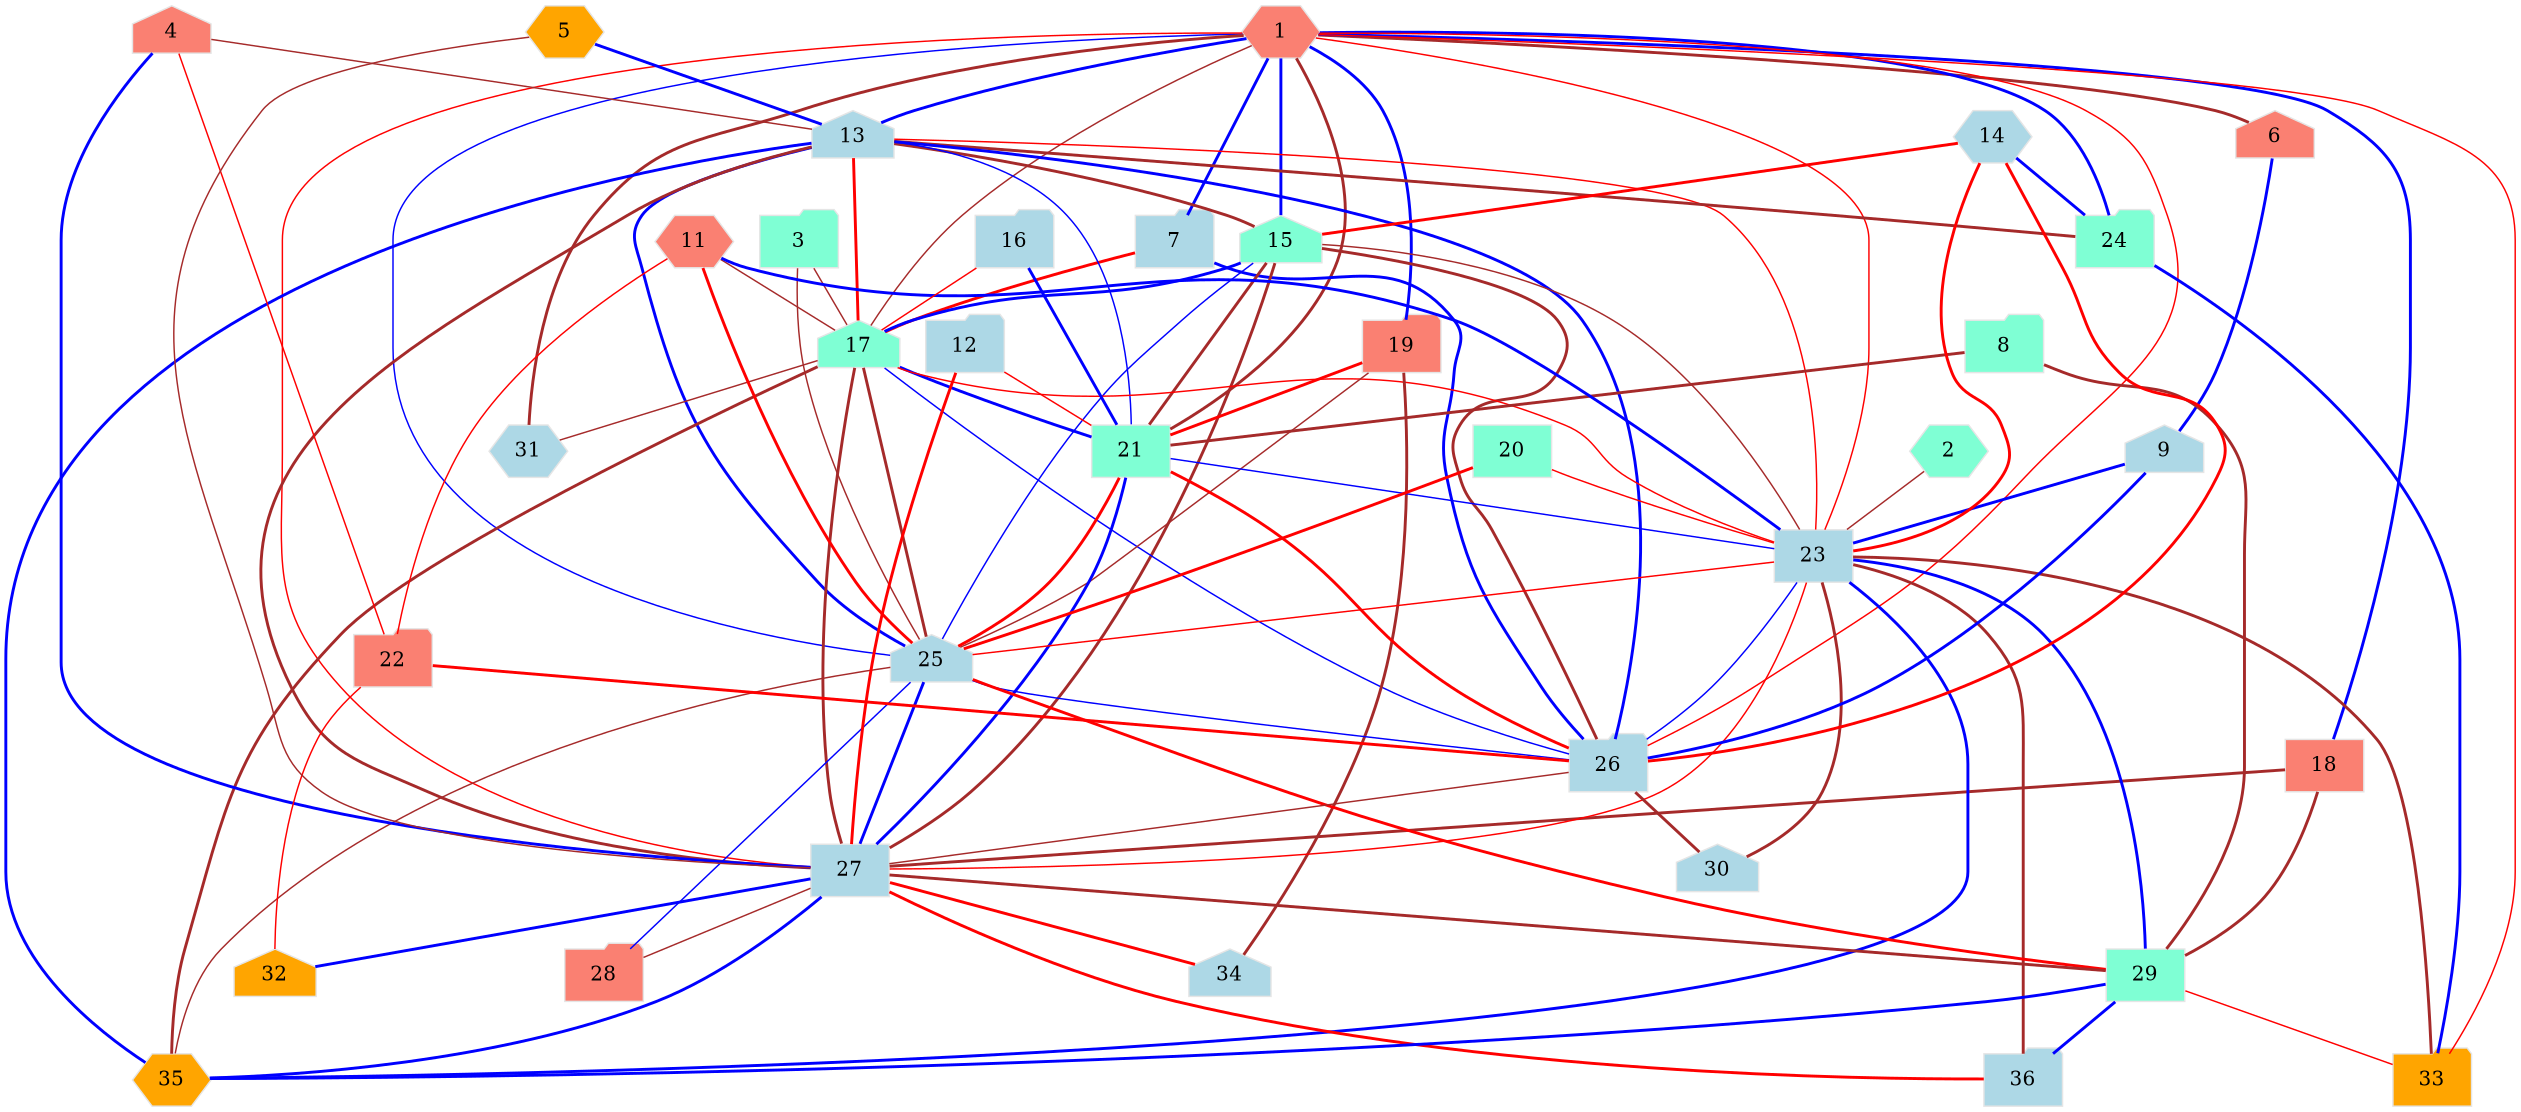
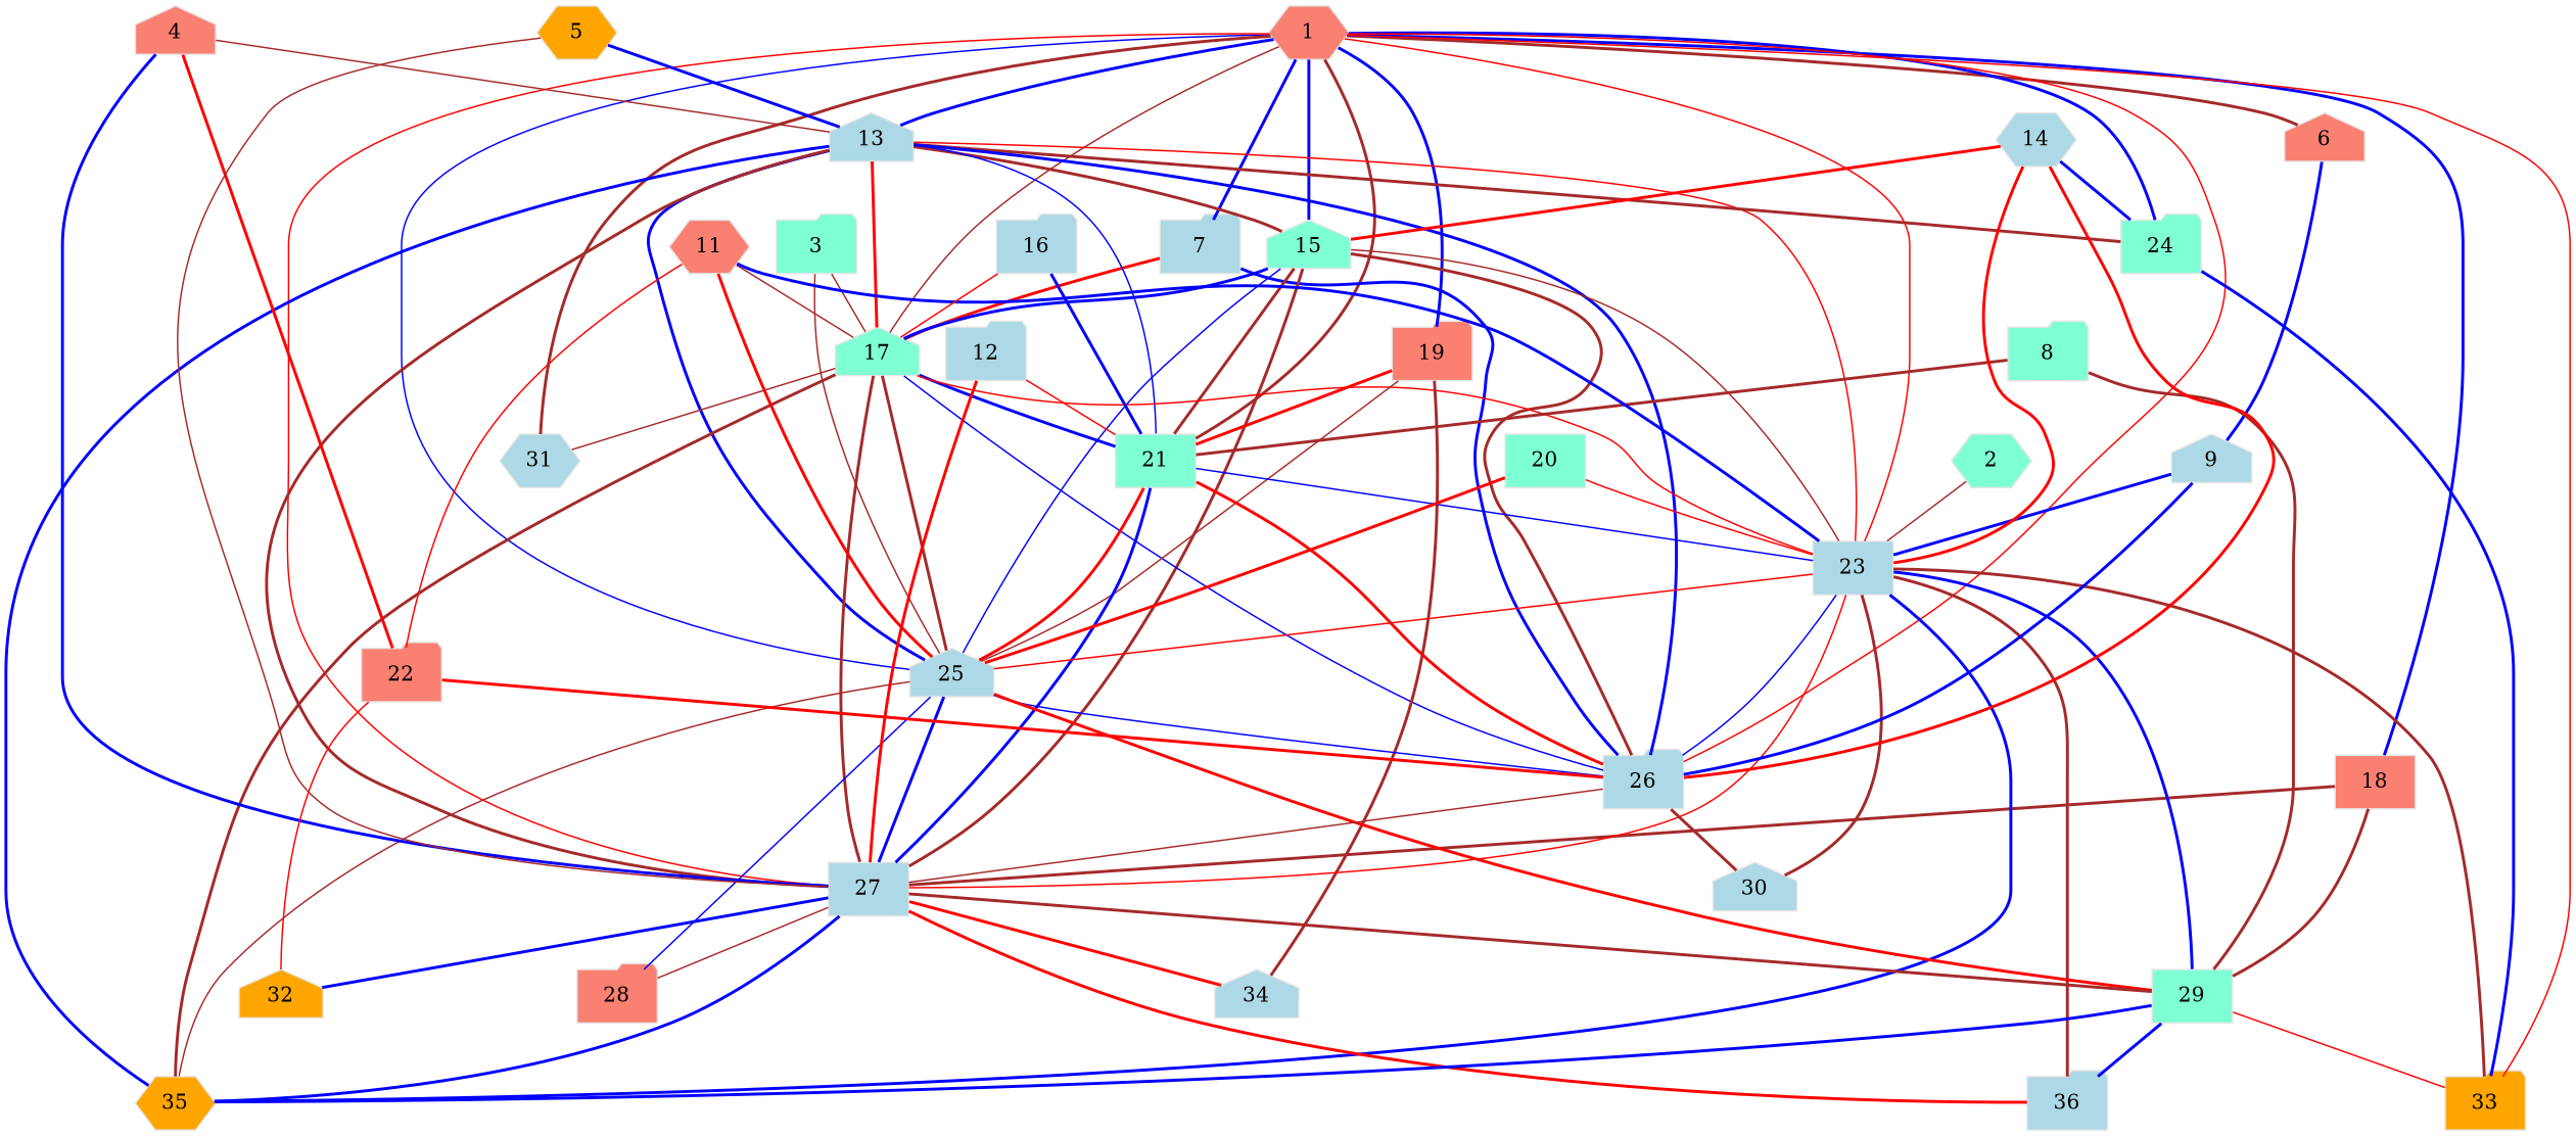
  graph {
    node [color=gray90 fillcolor=lightblue shape=folder style=filled]
    edge [color=blue style=bold weight=1.0]
    1 [fillcolor=salmon shape=hexagon]
    6 [fillcolor=salmon shape=house]
    7
    13 [shape=house]
    15 [fillcolor=aquamarine shape=house]
    17 [fillcolor=aquamarine shape=house]
    18 [fillcolor=salmon shape=box]
    19 [fillcolor=salmon]
    21 [fillcolor=aquamarine shape=box]
    23 [shape=box]
    24 [fillcolor=aquamarine]
    25 [shape=house]
    26
    27 [shape=box]
    31 [shape=hexagon]
    33 [fillcolor=orange]
    9 [shape=house]
    35 [fillcolor=orange shape=hexagon]
    29 [fillcolor=aquamarine shape=box]
    34 [shape=house]
    30 [shape=house]
    36
    28 [fillcolor=salmon]
    32 [fillcolor=orange shape=house]
    2 [fillcolor=aquamarine shape=hexagon]
    3 [fillcolor=aquamarine]
    4 [fillcolor=salmon shape=house]
    22 [fillcolor=salmon]
    5 [fillcolor=orange shape=hexagon]
    8 [fillcolor=aquamarine]
    11 [fillcolor=salmon shape=hexagon]
    12
    14 [shape=hexagon]
    16
    20 [fillcolor=aquamarine shape=box]
    1 -- 6 [color=brown]
    1 -- 7
    1 -- 13 [weight=2.0]
    1 -- 15 [weight=2.0]
    1 -- 17 [color=brown style=solid weight=2.0]
    1 -- 18
    1 -- 19
    1 -- 21 [color=brown weight=2.0]
    1 -- 23 [color=red style=solid weight=2.0]
    1 -- 24
    1 -- 25 [style=solid weight=2.0]
    1 -- 26 [color=red style=solid weight=2.0]
    1 -- 27 [color=red style=solid weight=2.0]
    1 -- 31 [color=brown]
    1 -- 33 [color=red style=solid]
    6 -- 9
    7 -- 17 [color=red]
    7 -- 26
    13 -- 15 [color=brown]
    13 -- 17 [color=red]
    13 -- 21 [style=solid]
    13 -- 23 [color=red style=solid]
    13 -- 24 [color=brown]
    13 -- 25
    13 -- 26 [weight=2.0]
    13 -- 27 [color=brown weight=2.0]
    13 -- 35
    15 -- 17
    15 -- 21 [color=brown]
    15 -- 23 [color=brown style=solid weight=2.0]
    15 -- 25 [style=solid weight=2.0]
    15 -- 26 [color=brown]
    15 -- 27 [color=brown]
    17 -- 21
    17 -- 23 [color=red style=solid]
    17 -- 25 [color=brown]
    17 -- 26 [style=solid weight=2.0]
    17 -- 27 [color=brown weight=3.0]
    17 -- 31 [color=brown style=solid]
    17 -- 35 [color=brown]
    18 -- 27 [color=brown]
    18 -- 29 [color=brown]
    19 -- 21 [color=red]
    19 -- 25 [color=brown style=solid]
    19 -- 34 [color=brown]
    21 -- 23 [style=solid]
    21 -- 25 [color=red weight=2.0]
    21 -- 26 [color=red]
    21 -- 27 [weight=2.0]
    23 -- 25 [color=red style=solid]
    23 -- 26 [style=solid weight=2.0]
    23 -- 27 [color=red style=solid weight=2.0]
    23 -- 33 [color=brown]
    23 -- 35
    23 -- 29
    23 -- 30 [color=brown]
    23 -- 36 [color=brown]
    24 -- 33
    25 -- 26 [style=solid]
    25 -- 27
    25 -- 35 [color=brown style=solid weight=2.0]
    25 -- 29 [color=red]
    25 -- 28 [style=solid]
    26 -- 27 [color=brown style=solid]
    26 -- 30 [color=brown]
    27 -- 35
    27 -- 29 [color=brown]
    27 -- 34 [color=red]
    27 -- 36 [color=red]
    27 -- 28 [color=brown style=solid]
    27 -- 32
    9 -- 23 [weight=2.0]
    9 -- 26
    29 -- 33 [color=red style=solid]
    29 -- 35
    29 -- 36
    2 -- 23 [color=brown style=solid]
    3 -- 17 [color=brown style=solid]
    3 -- 25 [color=brown style=solid]
    4 -- 13 [color=brown style=solid]
    4 -- 27
-   4 -- 22 [color=red style=solid]
+   4 -- 22 [color=red]
    22 -- 26 [color=red weight=2.0]
    22 -- 32 [color=red style=solid]
    5 -- 13
    5 -- 27 [color=brown style=solid]
    8 -- 21 [color=brown]
    8 -- 29 [color=brown]
    11 -- 17 [color=brown style=solid]
    11 -- 23
    11 -- 25 [color=red]
    11 -- 22 [color=red style=solid]
    12 -- 21 [color=red style=solid]
    12 -- 27 [color=red weight=2.0]
    14 -- 15 [color=red]
    14 -- 23 [color=red]
    14 -- 24
    14 -- 26 [color=red]
    16 -- 17 [color=red style=solid]
    16 -- 21
    20 -- 23 [color=red style=solid]
    20 -- 25 [color=red]
  }
